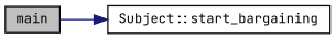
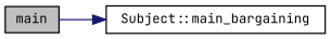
  digraph {
    rankdir=LR
    fontname="JetBrains Mono"
    node [color=black fontname="JetBrains Mono" fontsize=10 shape=record]
    n1 [fillcolor=grey75 fontcolor=black height=0.2 label=main style=filled width=0.4]
-   n2 [height=0.2 label="Subject::start_bargaining" width=0.4]
+   n2 [height=0.2 label="Subject::main_bargaining" width=0.4]
    n1 -> n2 [color=midnightblue fontname="JetBrains Mono" fontsize=10 labelfontname=Helvetica labelfontsize=10 style=solid]
  }
